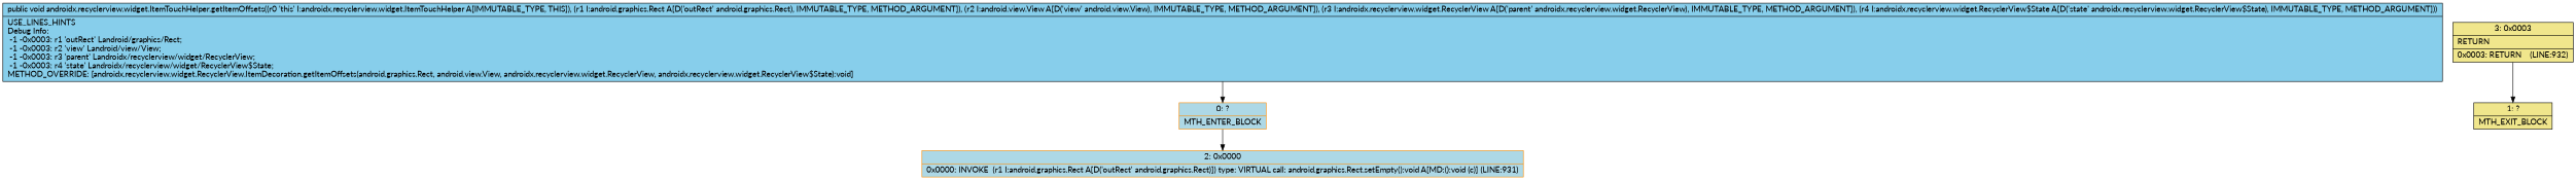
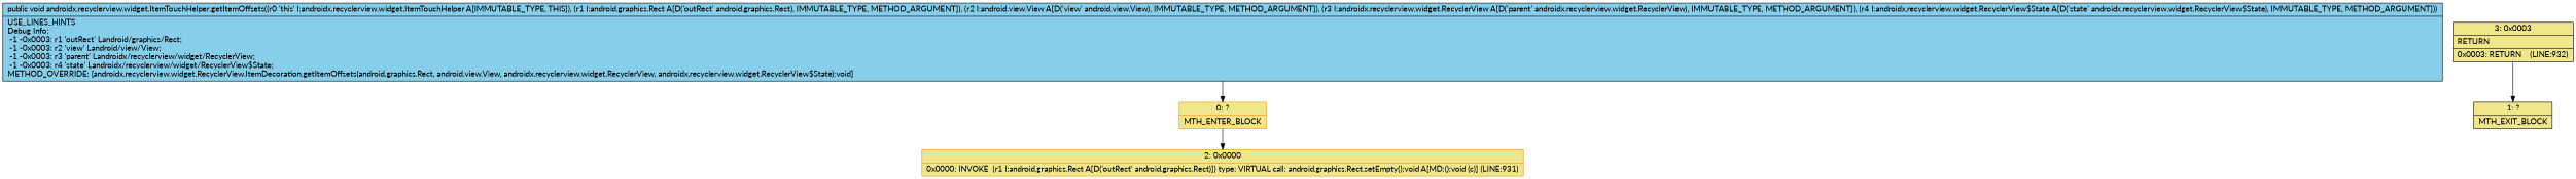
  digraph {
    fontname=Lato
    node [color=black fillcolor=lightblue fontname=Lato shape=record style=filled]
    edge [fontname=Lato]
-   n1 [color=darkorange label="{0\:\ ?|MTH_ENTER_BLOCK\l}"]
-   n2 [color=darkorange label="{2\:\ 0x0000|0x0000: INVOKE  (r1 I:android.graphics.Rect A[D('outRect' android.graphics.Rect)]) type: VIRTUAL call: android.graphics.Rect.setEmpty():void A[MD:():void (c)] (LINE:931)\l}"]
+   n1 [color=darkorange fillcolor=khaki label="{0\:\ ?|MTH_ENTER_BLOCK\l}"]
+   n2 [color=darkorange fillcolor=khaki label="{2\:\ 0x0000|0x0000: INVOKE  (r1 I:android.graphics.Rect A[D('outRect' android.graphics.Rect)]) type: VIRTUAL call: android.graphics.Rect.setEmpty():void A[MD:():void (c)] (LINE:931)\l}"]
    n3 [fillcolor=khaki label="{3\:\ 0x0003|RETURN\l|0x0003: RETURN    (LINE:932)\l}"]
    n4 [fillcolor=khaki label="{1\:\ ?|MTH_EXIT_BLOCK\l}"]
    n5 [fillcolor=skyblue label="{public void androidx.recyclerview.widget.ItemTouchHelper.getItemOffsets((r0 'this' I:androidx.recyclerview.widget.ItemTouchHelper A[IMMUTABLE_TYPE, THIS]), (r1 I:android.graphics.Rect A[D('outRect' android.graphics.Rect), IMMUTABLE_TYPE, METHOD_ARGUMENT]), (r2 I:android.view.View A[D('view' android.view.View), IMMUTABLE_TYPE, METHOD_ARGUMENT]), (r3 I:androidx.recyclerview.widget.RecyclerView A[D('parent' androidx.recyclerview.widget.RecyclerView), IMMUTABLE_TYPE, METHOD_ARGUMENT]), (r4 I:androidx.recyclerview.widget.RecyclerView$State A[D('state' androidx.recyclerview.widget.RecyclerView$State), IMMUTABLE_TYPE, METHOD_ARGUMENT]))  | USE_LINES_HINTS\lDebug Info:\l  \-1 \-0x0003: r1 'outRect' Landroid\/graphics\/Rect;\l  \-1 \-0x0003: r2 'view' Landroid\/view\/View;\l  \-1 \-0x0003: r3 'parent' Landroidx\/recyclerview\/widget\/RecyclerView;\l  \-1 \-0x0003: r4 'state' Landroidx\/recyclerview\/widget\/RecyclerView$State;\lMETHOD_OVERRIDE: [androidx.recyclerview.widget.RecyclerView.ItemDecoration.getItemOffsets(android.graphics.Rect, android.view.View, androidx.recyclerview.widget.RecyclerView, androidx.recyclerview.widget.RecyclerView$State):void]\l}"]
    n1 -> n2
    n3 -> n4
    n5 -> n1
  }
